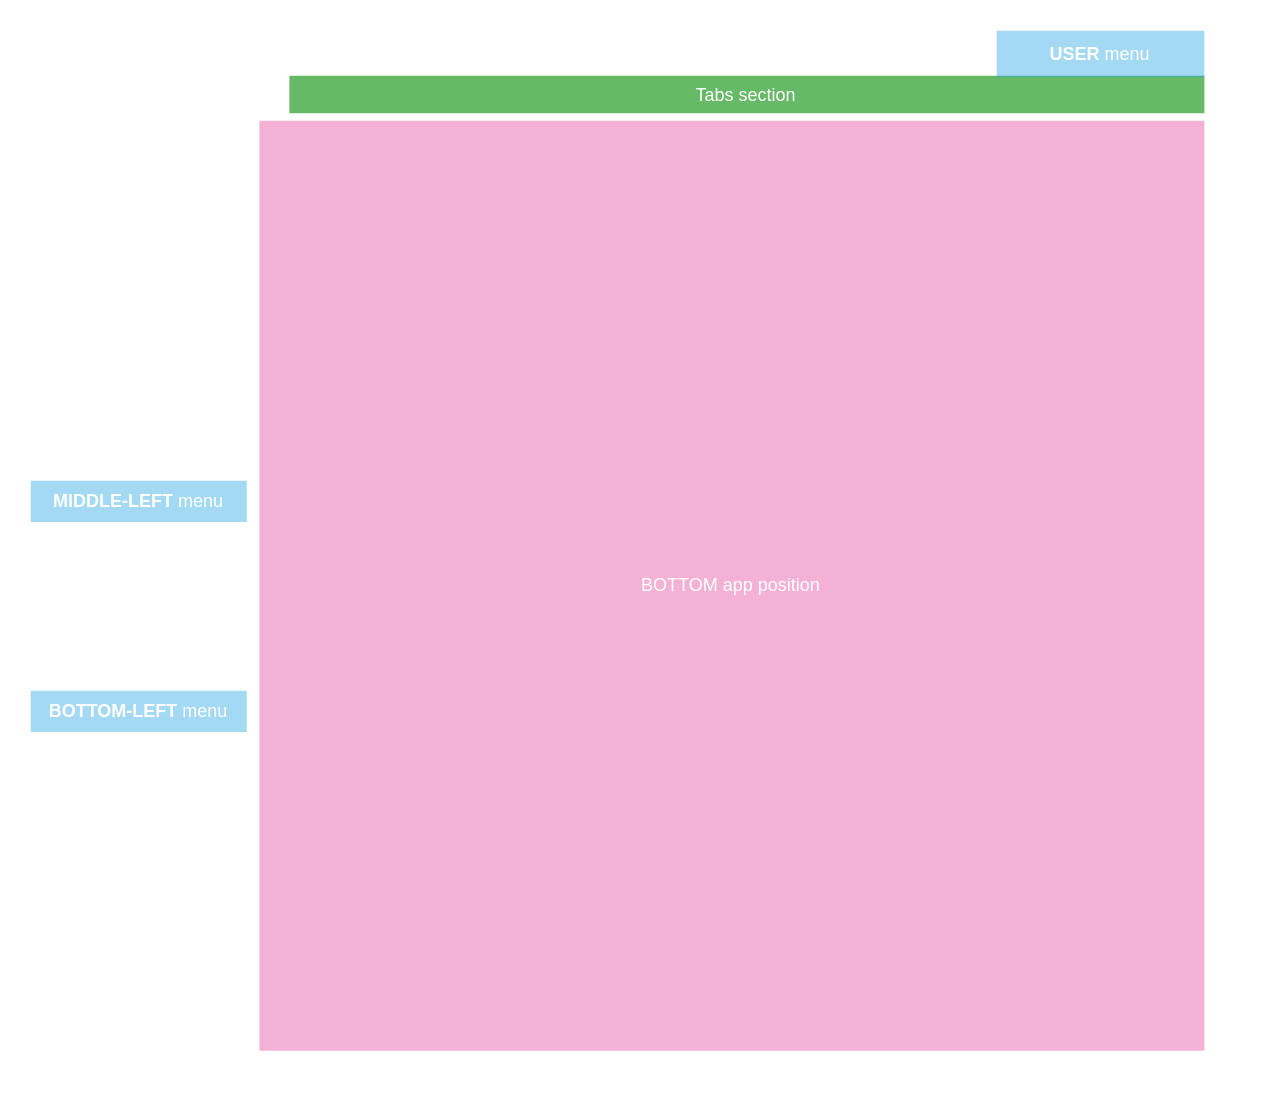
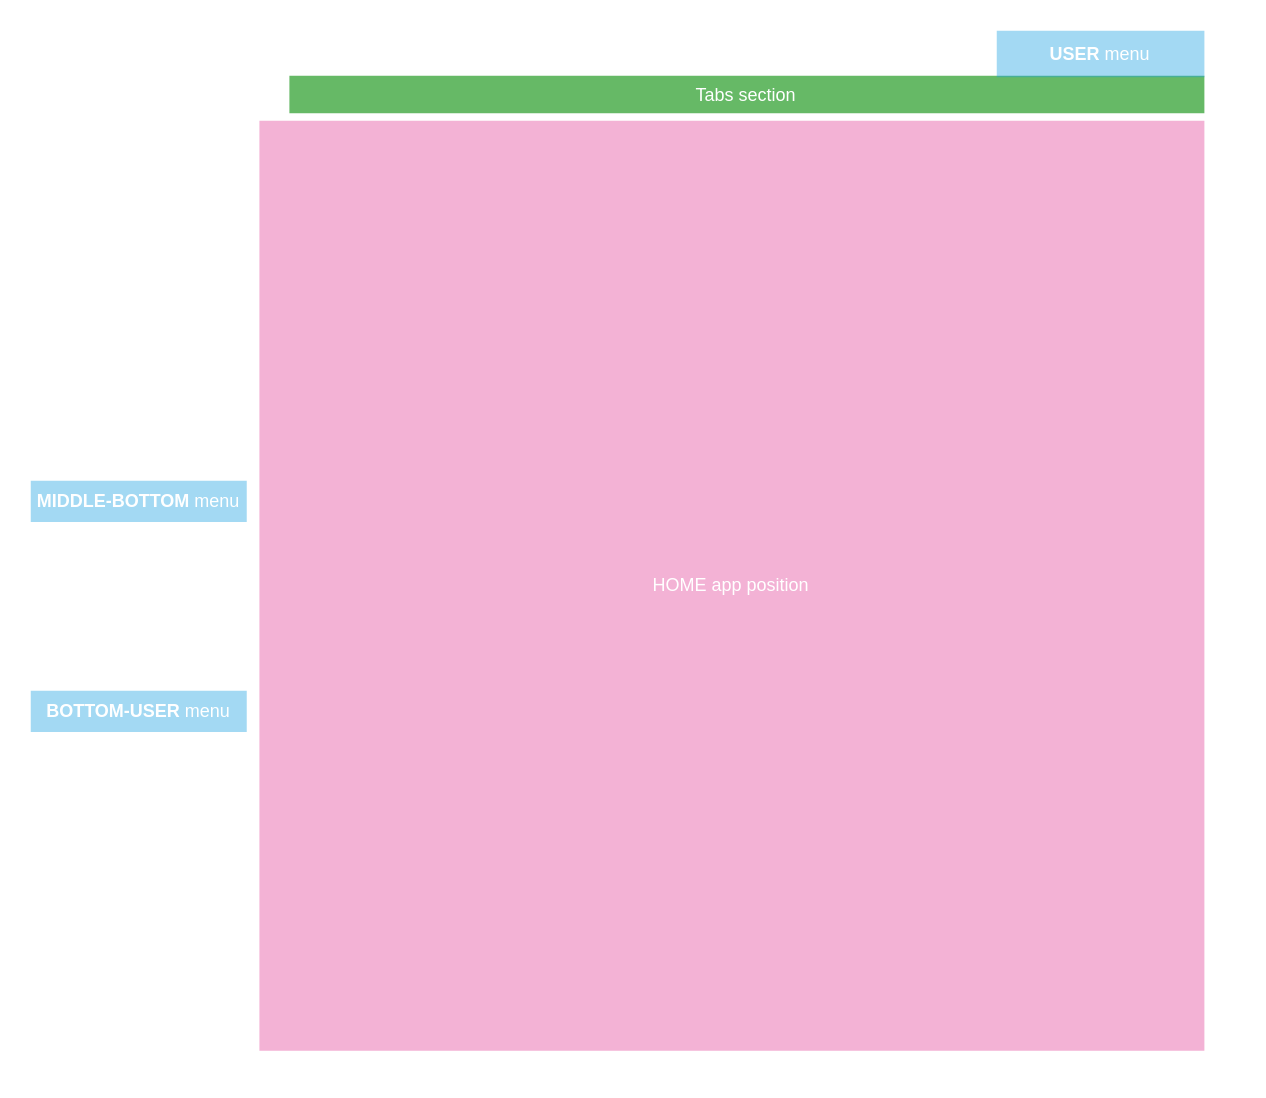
  <mxCell id="0" />
  <mxCell id="1" parent="0" />
  <mxCell id="2" value="" style="shape=image;verticalLabelPosition=bottom;labelBackgroundColor=#ffffff;verticalAlign=top;aspect=fixed;imageAspect=0;image=https://raw.githubusercontent.com/fchampalimaud/core-funding/master/docs/images/fundings-list.png;" vertex="1" parent="1"><mxGeometry x="22.43" y="20" width="799.11" height="690" as="geometry" /></mxCell>
  <mxCell id="3" value="Tabs section" style="rounded=0;whiteSpace=wrap;html=1;fillColor=#008a00;strokeWidth=4;strokeColor=none;fontColor=#ffffff;opacity=60;" vertex="1" parent="1"><mxGeometry x="192.43" y="50" width="610" height="25" as="geometry" /></mxCell>
- <mxCell id="4" value="BOTTOM app position" style="rounded=0;whiteSpace=wrap;html=1;fillColor=#d80073;strokeWidth=4;strokeColor=none;fontColor=#ffffff;opacity=30;" vertex="1" parent="1"><mxGeometry x="172.43" y="80" width="630" height="620" as="geometry" /></mxCell>
+ <mxCell id="4" value="HOME app position" style="rounded=0;whiteSpace=wrap;html=1;fillColor=#d80073;strokeWidth=4;strokeColor=none;fontColor=#ffffff;opacity=30;" vertex="1" parent="1"><mxGeometry x="172.43" y="80" width="630" height="620" as="geometry" /></mxCell>
  <mxCell id="5" value="USER&lt;span style=&quot;font-weight: normal&quot;&gt; menu&lt;/span&gt;" style="rounded=0;whiteSpace=wrap;html=1;fillColor=#1ba1e2;strokeWidth=4;strokeColor=none;fontColor=#ffffff;opacity=40;fontStyle=1;labelBackgroundColor=none;" vertex="1" parent="1"><mxGeometry x="664" y="20" width="138.43" height="31" as="geometry" /></mxCell>
- <mxCell id="6" value="MIDDLE-LEFT&lt;span style=&quot;font-weight: normal&quot;&gt; menu&lt;/span&gt;" style="rounded=0;whiteSpace=wrap;html=1;fillColor=#1ba1e2;strokeWidth=4;strokeColor=none;fontColor=#ffffff;opacity=40;fontStyle=1;labelBackgroundColor=none;" vertex="1" parent="1"><mxGeometry x="20" y="320" width="144" height="27.5" as="geometry" /></mxCell>
- <mxCell id="7" value="BOTTOM-LEFT&lt;span style=&quot;font-weight: normal&quot;&gt; menu&lt;/span&gt;" style="rounded=0;whiteSpace=wrap;html=1;fillColor=#1ba1e2;strokeWidth=4;strokeColor=none;fontColor=#ffffff;opacity=40;fontStyle=1;labelBackgroundColor=none;" vertex="1" parent="1"><mxGeometry x="20" y="460" width="144" height="27.5" as="geometry" /></mxCell>
+ <mxCell id="6" value="MIDDLE-BOTTOM&lt;span style=&quot;font-weight: normal&quot;&gt; menu&lt;/span&gt;" style="rounded=0;whiteSpace=wrap;html=1;fillColor=#1ba1e2;strokeWidth=4;strokeColor=none;fontColor=#ffffff;opacity=40;fontStyle=1;labelBackgroundColor=none;" vertex="1" parent="1"><mxGeometry x="20" y="320" width="144" height="27.5" as="geometry" /></mxCell>
+ <mxCell id="7" value="BOTTOM-USER&lt;span style=&quot;font-weight: normal&quot;&gt; menu&lt;/span&gt;" style="rounded=0;whiteSpace=wrap;html=1;fillColor=#1ba1e2;strokeWidth=4;strokeColor=none;fontColor=#ffffff;opacity=40;fontStyle=1;labelBackgroundColor=none;" vertex="1" parent="1"><mxGeometry x="20" y="460" width="144" height="27.5" as="geometry" /></mxCell>
